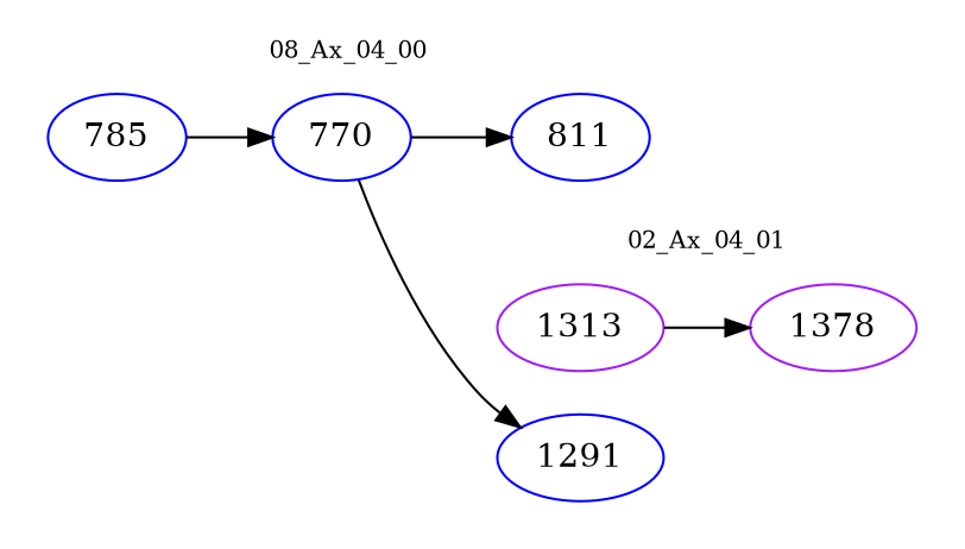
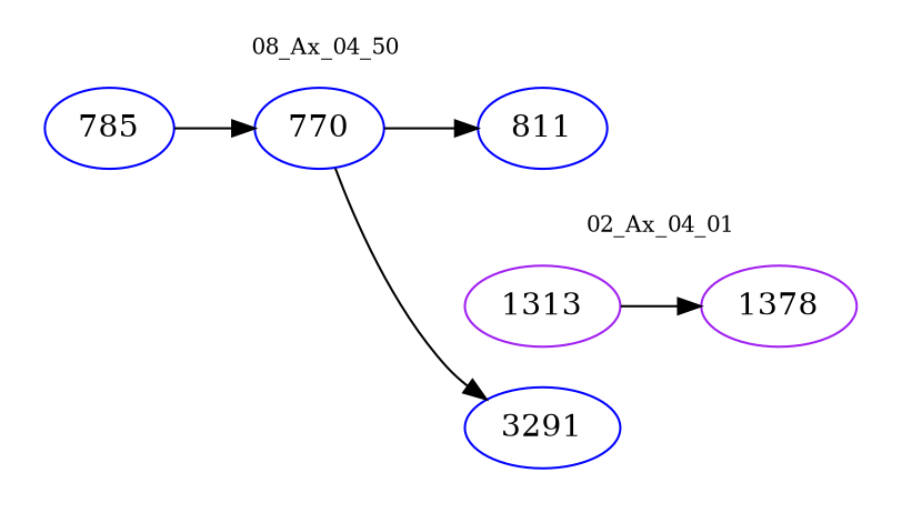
  digraph {
    rankdir=LR
    node [color=blue]
    edge [color=black]
    n1 [label=785]
    n2 [label=770]
    n3 [label=811]
    n4 [color=purple label=1313]
    n5 [color=purple label=1378]
-   n6 [label=1291]
+   n6 [label=3291]
    subgraph cluster_1 {
      color=white
      fontsize=10
-     label="08_Ax_04_00"
+     label="08_Ax_04_50"
      n1
      n2
      n3
    }
    subgraph cluster_2 {
      color=white
      fontsize=10
      label="02_Ax_04_01"
      n4
      n5
      n6
    }
    n1 -> n2
    n2 -> n3
    n2 -> n6
    n4 -> n5
  }
